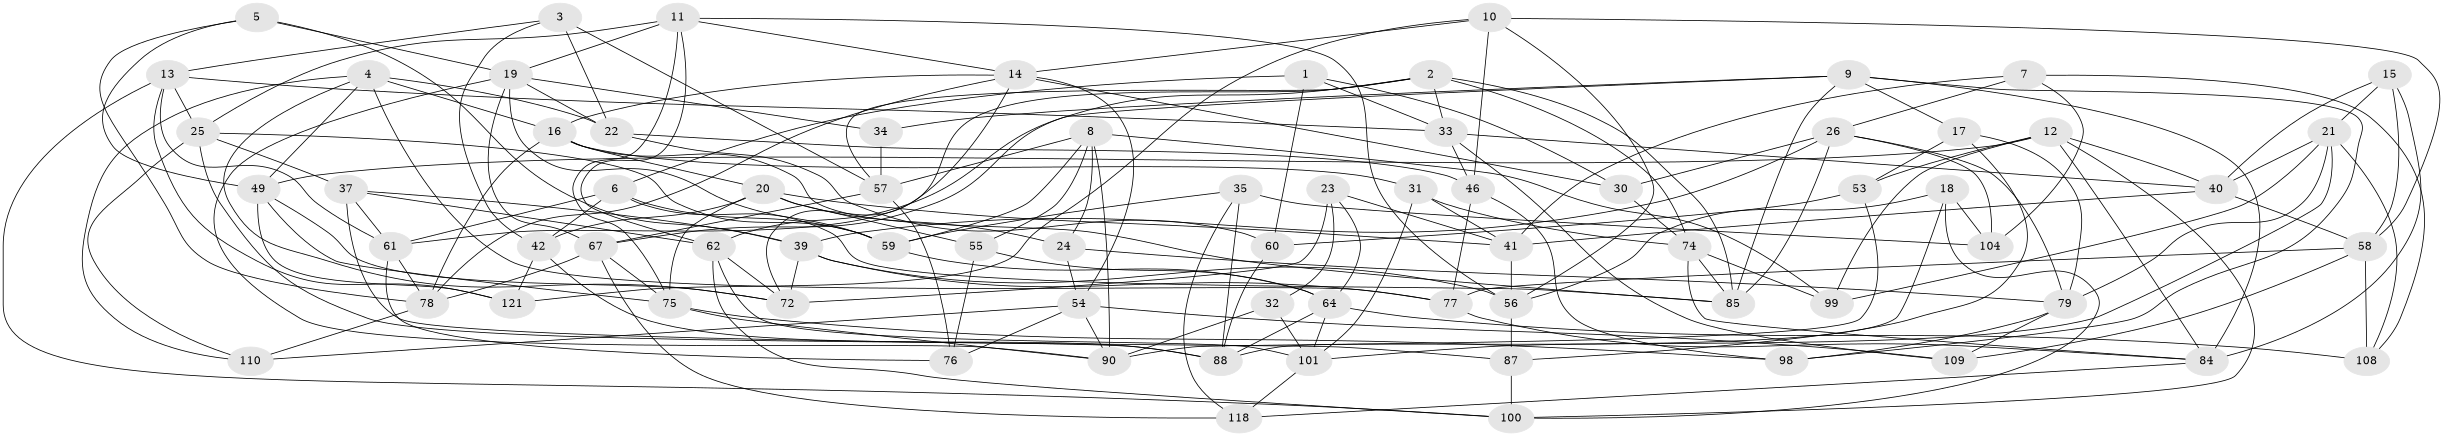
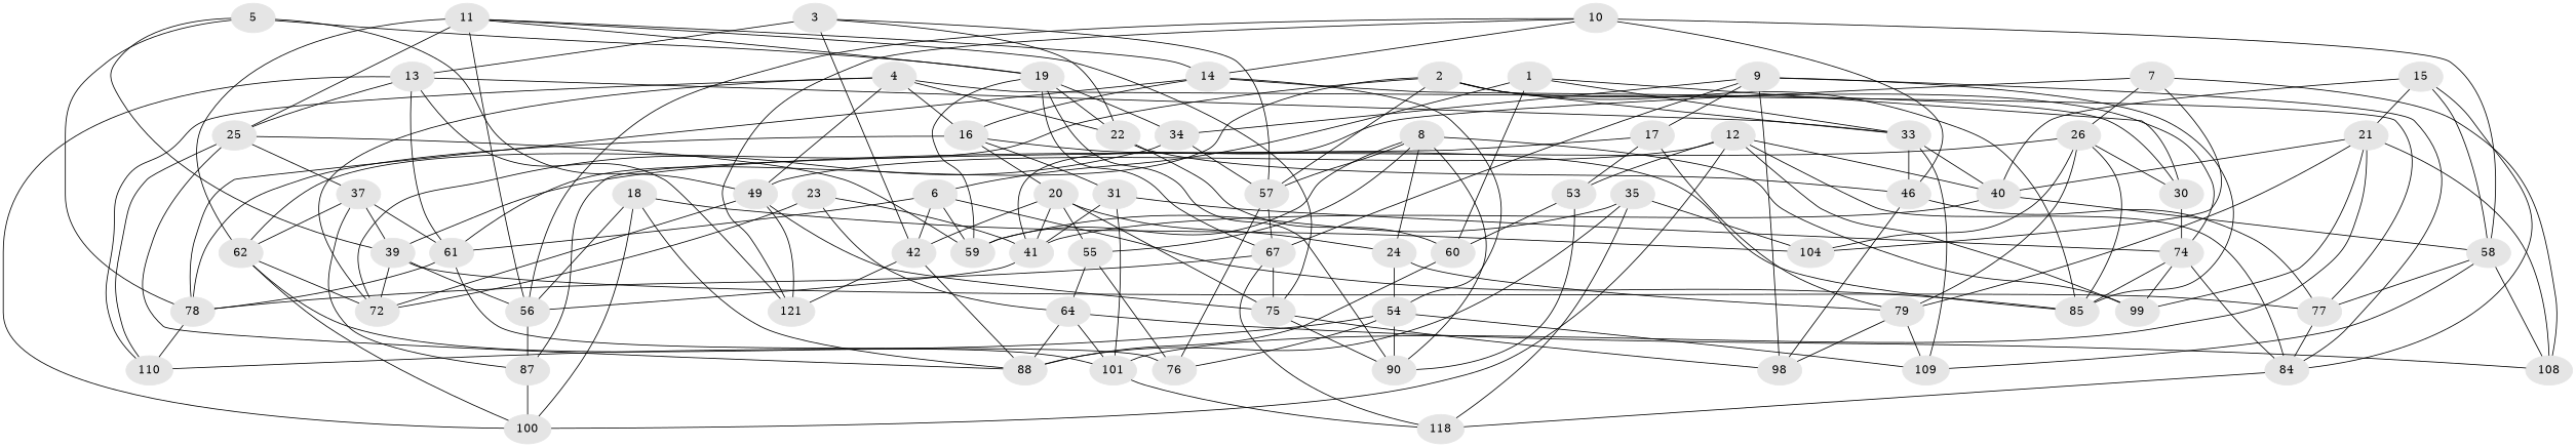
  graph {
    node [color=gray90 style=filled]
    6 [super="+119"]
    61 [super="+105"]
    85 [super="+115"]
    42 [super="+65"]
    59 [super="+70"]
    1
    30
    33 [super="+36"]
    60
    74 [super="+117"]
    46 [super="+103"]
    40 [super="+48"]
    109
    88 [super="+106"]
    2 [super="+116"]
    57 [super="+93"]
    62 [super="+114"]
    67 [super="+69"]
    76
    78 [super="+80"]
    72 [super="+91"]
    100 [super="+102"]
    101 [super="+107"]
    99
    84 [super="+97"]
    13 [super="+73"]
    121
    25 [super="+28"]
    3
    22 [super="+50"]
    4 [super="+68"]
    16 [super="+52"]
    49 [super="+89"]
    77 [super="+94"]
    110
    20 [super="+43"]
    31
    75 [super="+96"]
    19 [super="+82"]
    90 [super="+120"]
    34
    5
    39 [super="+86"]
    56 [super="+66"]
    64 [super="+112"]
    7 [super="+44"]
    26 [super="+63"]
    41 [super="+81"]
    104
    108
    79 [super="+113"]
    8 [super="+92"]
    24
    55
    54 [super="+83"]
    9 [super="+45"]
    17
    98
    53
    87
    118
    10 [super="+111"]
    14 [super="+51"]
    58 [super="+71"]
    11 [super="+27"]
    37 [super="+38"]
    12 [super="+95"]
    21 [super="+47"]
    15
    18
    23
-   32
    35
    6 -- 61
    6 -- 85
    6 -- 42 [weight=2]
    6 -- 59
    61 -- 76
    61 -- 78
    42 -- 88
    42 -- 121
-   59 -- 64
    1 -- 6
    1 -- 30
    1 -- 33
    1 -- 60
    30 -- 74
    33 -- 46
    33 -- 40
    33 -- 109
    60 -- 88
    74 -- 85
    74 -- 99
    74 -- 84
    46 -- 77
    46 -- 98
    40 -- 41
    40 -- 58
    2 -- 61
    2 -- 85
    2 -- 33
    2 -- 74
    2 -- 57
    2 -- 62
    57 -- 67
    57 -- 76
    62 -- 72
    62 -- 100
    62 -- 101
    67 -- 78
    67 -- 75
    67 -- 118
    78 -- 110
    101 -- 118
    84 -- 118
    13 -- 61
    13 -- 33
    13 -- 100
    13 -- 121
    13 -- 25
    25 -- 59
    25 -- 88
    25 -- 110
    25 -- 37
    3 -- 42
    3 -- 57
    3 -- 13
    3 -- 22
    22 -- 60
    22 -- 46
    4 -- 72
    4 -- 22
    4 -- 16
    4 -- 49
    4 -- 77
    4 -- 110
    16 -- 85
    16 -- 78
    16 -- 20
    16 -- 31
    49 -- 72
    49 -- 121
    49 -- 75
    77 -- 84
    20 -- 42
    20 -- 75
    20 -- 41
    20 -- 24
    20 -- 55
    31 -- 74
    31 -- 101
    31 -- 41
    75 -- 90
    75 -- 98
    19 -- 59
    19 -- 67
    19 -- 22
    19 -- 90
    19 -- 34
    34 -- 57
-   14 -- 72
+   34 -- 72
    5 -- 78
    5 -- 49
    5 -- 19
    5 -- 39
    39 -- 72
    39 -- 77
    39 -- 56
    56 -- 87
    64 -- 88
    64 -- 101
    64 -- 108
    7 -- 26
    7 -- 41
    7 -- 104
    7 -- 108
    26 -- 85
    26 -- 30
    26 -- 39
    26 -- 104
    26 -- 79
    41 -- 56
    79 -- 109
    79 -- 98
    8 -- 59
    8 -- 57
    8 -- 99
    8 -- 90
    8 -- 24
    8 -- 55
    24 -- 79
    24 -- 54
    55 -- 76
    55 -- 64
    54 -- 109
    54 -- 76
    54 -- 110
    54 -- 90
    9 -- 85
    9 -- 67
    9 -- 84
    9 -- 34
    9 -- 17
    9 -- 98
    17 -- 79
    17 -- 53
    17 -- 87
    53 -- 60
    53 -- 90
    87 -- 100
    10 -- 46 [weight=2]
    10 -- 121
    10 -- 56
    10 -- 14
    10 -- 58
    14 -- 30
    14 -- 78
    14 -- 16
    14 -- 54
    58 -- 109
    58 -- 77
    58 -- 108
    11 -- 62
    11 -- 25
    11 -- 75
    11 -- 19
    11 -- 56
    11 -- 14
    37 -- 61
    37 -- 62
    37 -- 39
    37 -- 87
    12 -- 40
    12 -- 100
    12 -- 99
    12 -- 84
    12 -- 49
    12 -- 53
    21 -- 40
    21 -- 101
    21 -- 99
    21 -- 108
    21 -- 79
    15 -- 40
    15 -- 84
    15 -- 58
    15 -- 21
    18 -- 88
    18 -- 100
    18 -- 56
    18 -- 104
    23 -- 72
    23 -- 64
    23 -- 41
-   23 -- 32
-   32 -- 101
-   32 -- 90
    35 -- 59
    35 -- 88
    35 -- 104
    35 -- 118
  }
